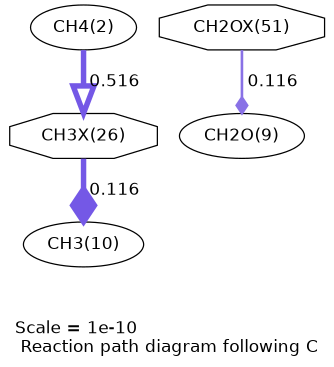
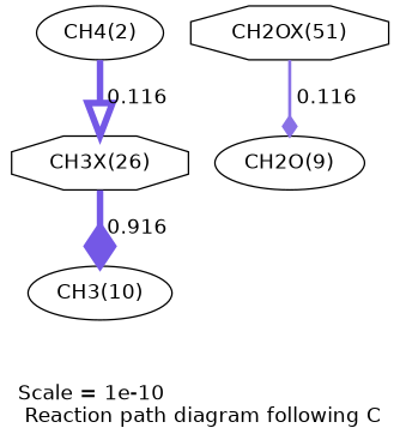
  digraph {
    fontname=Helvetica
    label="Scale = 1e-10\l Reaction path diagram following C"
    node [fontname=Helvetica shape=ellipse]
    edge [arrowhead=diamond arrowsize=2.19 color="0.7, 0.616, 0.9" fontname=Helvetica penwidth=4.37]
    n1 [label="CH4(2)"]
    n2 [label="CH3X(26)" shape=octagon]
    n3 [label="CH3(10)"]
    n4 [label="CH2OX(51)" shape=octagon]
    n5 [label="CH2O(9)"]
-   n1 -> n2 [arrowhead=onormal label=" 0.516"]
-   n2 -> n3 [label=" 0.116"]
+   n1 -> n2 [arrowhead=onormal label=" 0.116"]
+   n2 -> n3 [label=" 0.916"]
    n4 -> n5 [arrowsize=1.05 color="0.7, 0.506, 0.9" label=" 0.116" penwidth=2.09]
  }
